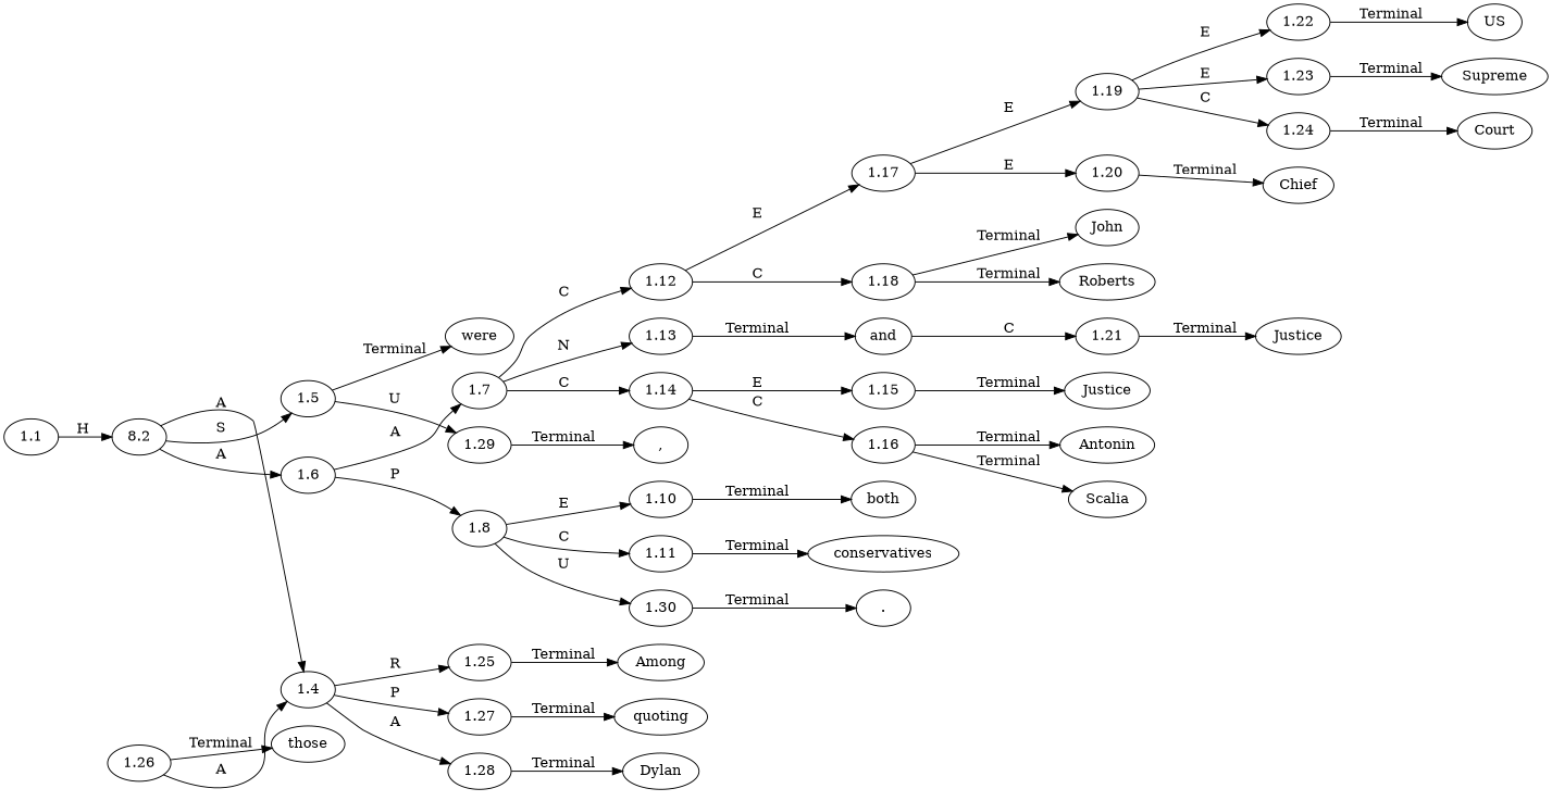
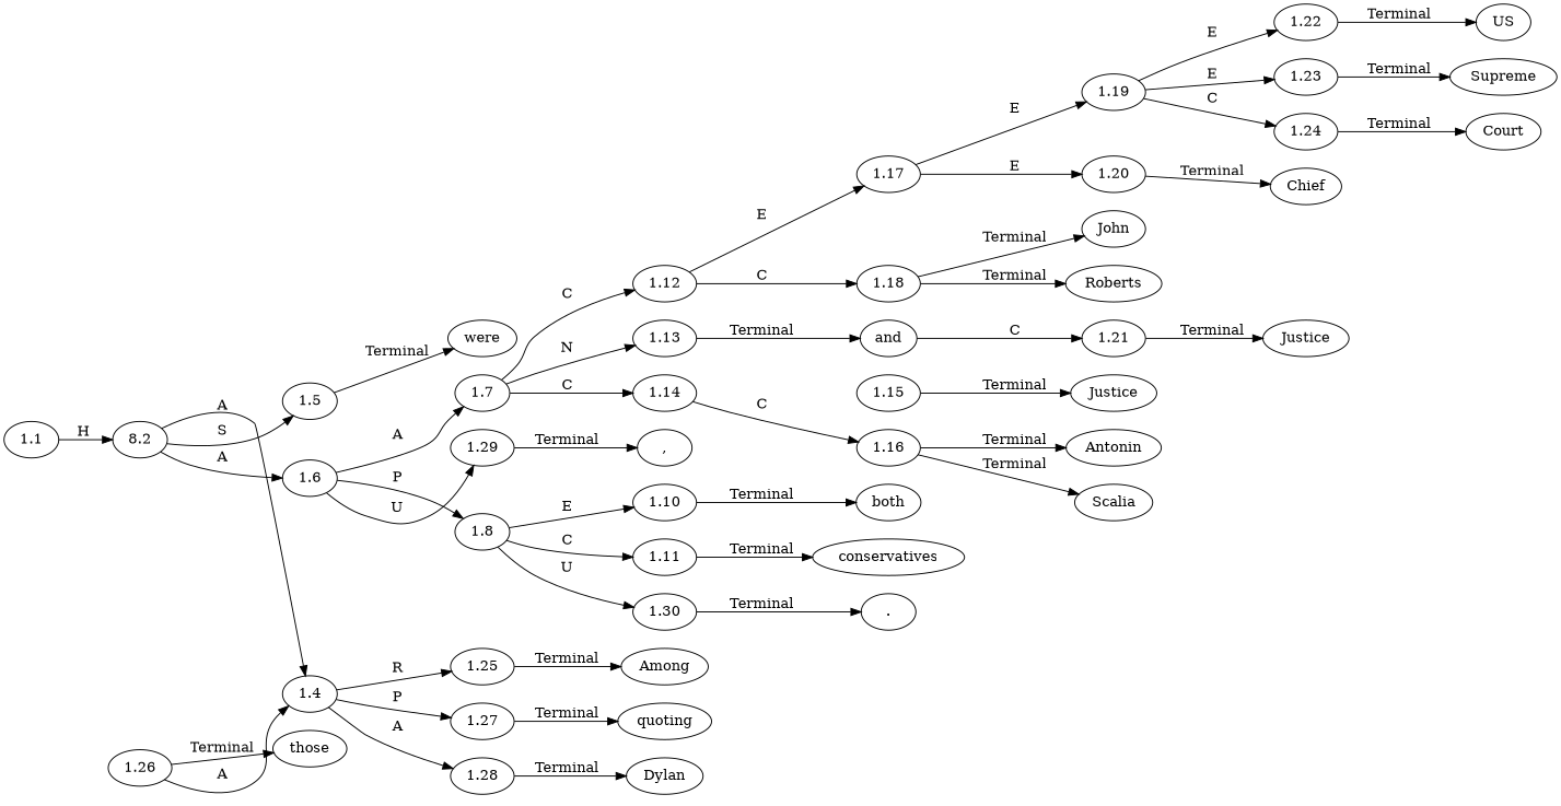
  digraph {
    rankdir=LR
    node [ordering=out]
    edge [ordering=out]
    n1 [label=Among]
    n2 [label=Justice]
    n3 [label=John]
    n4 [label=Roberts]
    n5 [label=and]
    n6 [label=1.21]
    n7 [label=Justice]
    n8 [label=Antonin]
    n9 [label=Scalia]
    n10 [label=","]
    n11 [label=both]
    n12 [label=conservatives]
    n13 [label=those]
    n14 [label="."]
    n15 [label=quoting]
    n16 [label=Dylan]
    n17 [label=were]
    n18 [label=US]
    n19 [label=Supreme]
    n20 [label=Court]
    n21 [label=Chief]
    n22 [label=1.1]
    n23 [label=8.2]
    n24 [label=1.4]
    n25 [label=1.5]
    n26 [label=1.6]
    n27 [label=1.25]
    n28 [label=1.27]
    n29 [label=1.28]
    n30 [label=1.7]
    n31 [label=1.8]
    n32 [label=1.29]
    n33 [label=1.26]
    n34 [label=1.12]
    n35 [label=1.13]
    n36 [label=1.14]
    n37 [label=1.10]
    n38 [label=1.11]
    n39 [label=1.30]
    n40 [label=1.17]
    n41 [label=1.18]
    n42 [label=1.15]
    n43 [label=1.16]
    n44 [label=1.19]
    n45 [label=1.20]
    n46 [label=1.22]
    n47 [label=1.23]
    n48 [label=1.24]
    n5 -> n6 [label=C]
    n6 -> n2 [label=Terminal]
    n22 -> n23 [label=H]
    n23 -> n24 [label=A]
    n23 -> n25 [label=S]
    n23 -> n26 [label=A]
    n24 -> n27 [label=R]
    n24 -> n28 [label=P]
    n24 -> n29 [label=A]
    n25 -> n17 [label=Terminal]
    n26 -> n30 [label=A]
    n26 -> n31 [label=P]
-   n25 -> n32 [label=U]
+   n26 -> n32 [label=U]
    n27 -> n1 [label=Terminal]
    n28 -> n15 [label=Terminal]
    n29 -> n16 [label=Terminal]
    n30 -> n34 [label=C]
    n30 -> n35 [label=N]
    n30 -> n36 [label=C]
    n31 -> n37 [label=E]
    n31 -> n38 [label=C]
    n31 -> n39 [label=U]
    n32 -> n10 [label=Terminal]
    n33 -> n13 [label=Terminal]
    n33 -> n24 [label=A]
    n34 -> n40 [label=E]
    n34 -> n41 [label=C]
    n35 -> n5 [label=Terminal]
-   n36 -> n42 [label=E]
    n36 -> n43 [label=C]
    n37 -> n11 [label=Terminal]
    n38 -> n12 [label=Terminal]
    n39 -> n14 [label=Terminal]
    n40 -> n44 [label=E]
    n40 -> n45 [label=E]
    n41 -> n3 [label=Terminal]
    n41 -> n4 [label=Terminal]
    n42 -> n7 [label=Terminal]
    n43 -> n8 [label=Terminal]
    n43 -> n9 [label=Terminal]
    n44 -> n46 [label=E]
    n44 -> n47 [label=E]
    n44 -> n48 [label=C]
    n45 -> n21 [label=Terminal]
    n46 -> n18 [label=Terminal]
    n47 -> n19 [label=Terminal]
    n48 -> n20 [label=Terminal]
  }
